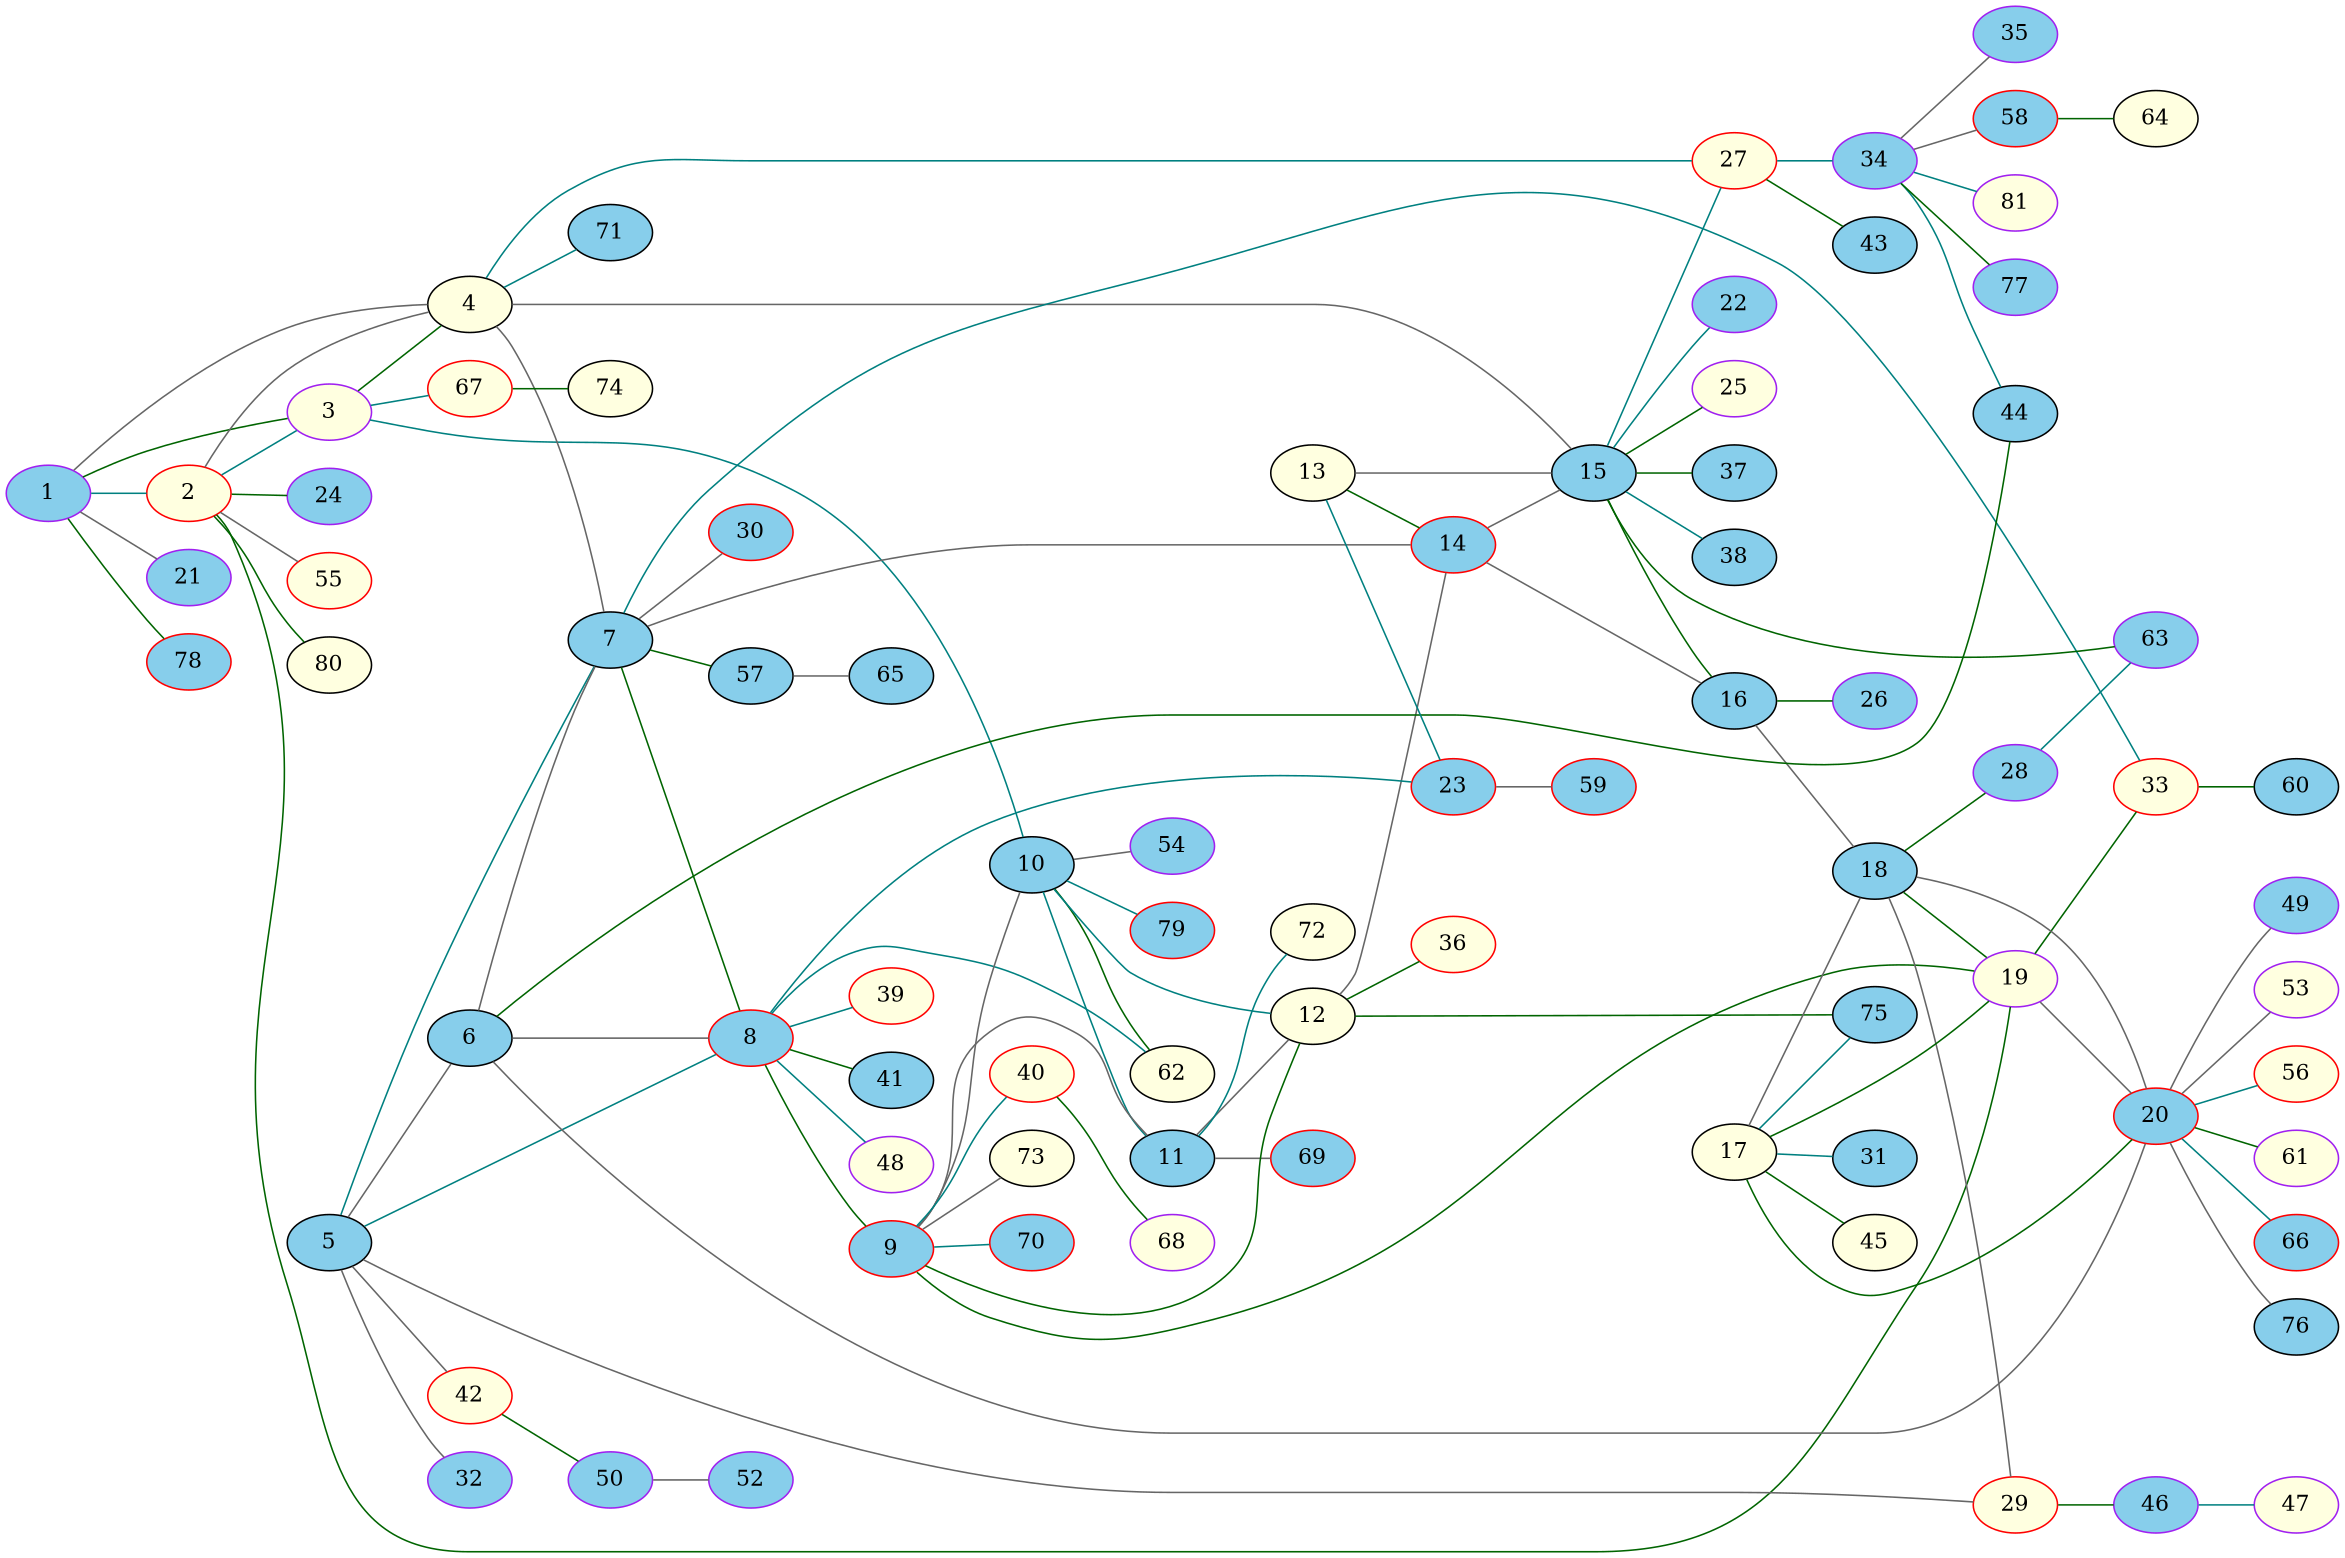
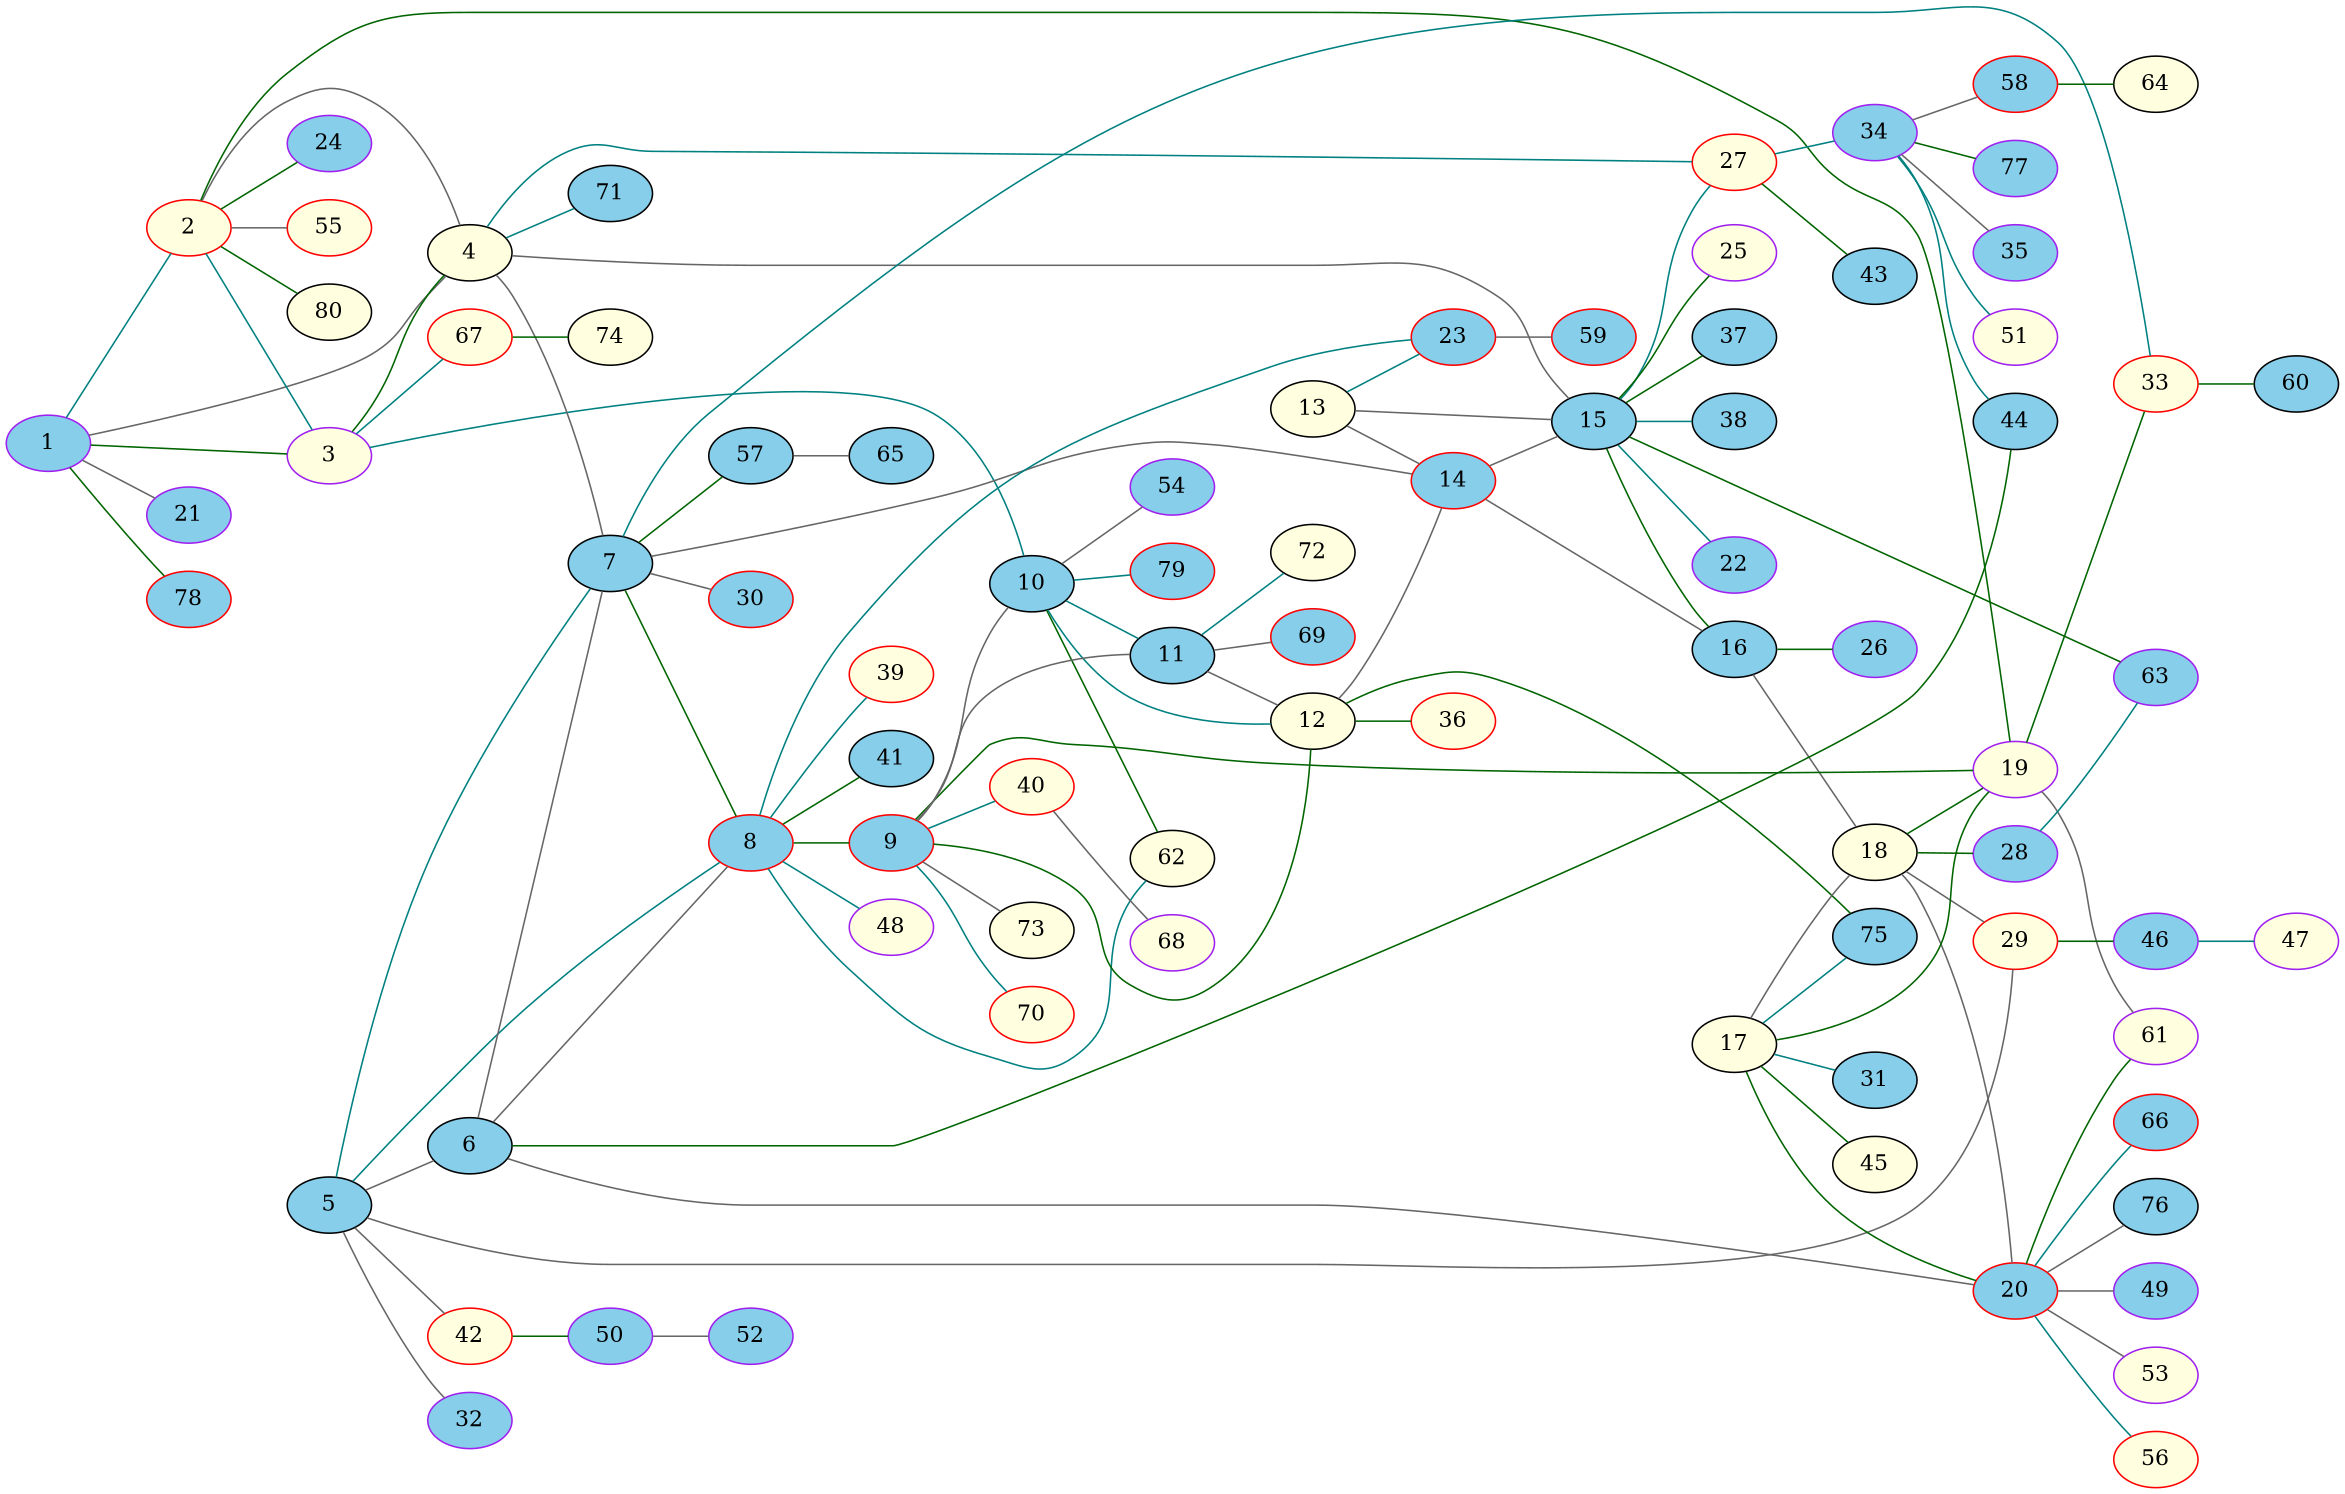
  graph {
    rankdir=LR
    node [color=black fillcolor=skyblue style=filled]
    edge [color=gray40]
    1 [color=purple]
    2 [color=red fillcolor=lightyellow]
    3 [color=purple fillcolor=lightyellow]
    4 [fillcolor=lightyellow]
    21 [color=purple]
    78 [color=red]
    19 [color=purple fillcolor=lightyellow]
    24 [color=purple]
    55 [color=red fillcolor=lightyellow]
    80 [fillcolor=lightyellow]
    10
    67 [color=red fillcolor=lightyellow]
    7
    15
    27 [color=red fillcolor=lightyellow]
    71
    20 [color=red]
    33 [color=red fillcolor=lightyellow]
    62 [fillcolor=lightyellow]
    11
    12 [fillcolor=lightyellow]
    54 [color=purple]
    79 [color=red]
    74 [fillcolor=lightyellow]
    8 [color=red]
    14 [color=red]
    30 [color=red]
    57
    16
    22 [color=purple]
    25 [color=purple fillcolor=lightyellow]
    37
    38
    63 [color=purple]
    34 [color=purple]
    43
    5
    6
    29 [color=red fillcolor=lightyellow]
    32 [color=purple]
    42 [color=red fillcolor=lightyellow]
    44
    9 [color=red]
    23 [color=red]
    39 [color=red fillcolor=lightyellow]
    41
    48 [color=purple fillcolor=lightyellow]
    46 [color=purple]
    50 [color=purple]
    49 [color=purple]
    53 [color=purple fillcolor=lightyellow]
    56 [color=red fillcolor=lightyellow]
    61 [color=purple fillcolor=lightyellow]
    66 [color=red]
    76
    60
    65
    40 [color=red fillcolor=lightyellow]
-   70 [color=red]
+   70 [color=red fillcolor=lightyellow]
    73 [fillcolor=lightyellow]
    59 [color=red]
    69 [color=red]
    72 [fillcolor=lightyellow]
    36 [color=red fillcolor=lightyellow]
    75
    68 [color=purple fillcolor=lightyellow]
    13 [fillcolor=lightyellow]
-   18
+   18 [fillcolor=lightyellow]
    26 [color=purple]
    28 [color=purple]
    17 [fillcolor=lightyellow]
    31
    45 [fillcolor=lightyellow]
    35 [color=purple]
-   51 [color=purple fillcolor=lightyellow label=81]
+   51 [color=purple fillcolor=lightyellow]
    58 [color=red]
    77 [color=purple]
    47 [color=purple fillcolor=lightyellow]
    64 [fillcolor=lightyellow]
    52 [color=purple]
    1 -- 2 [color=teal]
    1 -- 3 [color=darkgreen]
    1 -- 4
    1 -- 21
    1 -- 78 [color=darkgreen]
    2 -- 3 [color=teal]
    2 -- 4
    2 -- 19 [color=darkgreen]
    2 -- 24 [color=darkgreen]
    2 -- 55
    2 -- 80 [color=darkgreen]
    3 -- 4 [color=darkgreen]
    3 -- 10 [color=teal]
    3 -- 67 [color=teal]
    4 -- 7
    4 -- 15
    4 -- 27 [color=teal]
    4 -- 71 [color=teal]
-   19 -- 20
+   19 -- 61
    19 -- 33 [color=darkgreen]
    10 -- 62 [color=darkgreen]
    10 -- 11 [color=teal]
    10 -- 12 [color=teal]
    10 -- 54
    10 -- 79 [color=teal]
    67 -- 74 [color=darkgreen]
    7 -- 33 [color=teal]
    7 -- 8 [color=darkgreen]
    7 -- 14
    7 -- 30
    7 -- 57 [color=darkgreen]
    15 -- 27 [color=teal]
    15 -- 16 [color=darkgreen]
    15 -- 22 [color=teal]
    15 -- 25 [color=darkgreen]
    15 -- 37 [color=darkgreen]
    15 -- 38 [color=teal]
    15 -- 63 [color=darkgreen]
    27 -- 34 [color=teal]
    27 -- 43 [color=darkgreen]
    20 -- 49
    20 -- 53
    20 -- 56 [color=teal]
    20 -- 61 [color=darkgreen]
    20 -- 66 [color=teal]
    20 -- 76
    33 -- 60 [color=darkgreen]
    11 -- 12
    11 -- 69
    11 -- 72 [color=teal]
    12 -- 14
    12 -- 36 [color=darkgreen]
    12 -- 75 [color=darkgreen]
    8 -- 62 [color=teal]
    8 -- 9 [color=darkgreen]
    8 -- 23 [color=teal]
    8 -- 39 [color=teal]
    8 -- 41 [color=darkgreen]
    8 -- 48 [color=teal]
    14 -- 15
    14 -- 16
    57 -- 65
    16 -- 18
    16 -- 26 [color=darkgreen]
    34 -- 44 [color=teal]
    34 -- 35
    34 -- 51 [color=teal]
    34 -- 58
    34 -- 77 [color=darkgreen]
    5 -- 7 [color=teal]
    5 -- 8 [color=teal]
    5 -- 6
    5 -- 29
    5 -- 32
    5 -- 42
    6 -- 7
    6 -- 20
    6 -- 8
    6 -- 44 [color=darkgreen]
    29 -- 46 [color=darkgreen]
    42 -- 50 [color=darkgreen]
    9 -- 19 [color=darkgreen]
    9 -- 10
    9 -- 11
    9 -- 12 [color=darkgreen]
    9 -- 40 [color=teal]
    9 -- 70 [color=teal]
    9 -- 73
    23 -- 59
    46 -- 47 [color=teal]
    50 -- 52
-   40 -- 68 [color=darkgreen]
+   40 -- 68
    13 -- 15
-   13 -- 14 [color=darkgreen]
+   13 -- 14
    13 -- 23 [color=teal]
    18 -- 19 [color=darkgreen]
    18 -- 20
    18 -- 29
    18 -- 28 [color=darkgreen]
    28 -- 63 [color=teal]
    17 -- 19 [color=darkgreen]
    17 -- 20 [color=darkgreen]
    17 -- 75 [color=teal]
    17 -- 18
    17 -- 31 [color=teal]
    17 -- 45 [color=darkgreen]
    58 -- 64 [color=darkgreen]
  }
